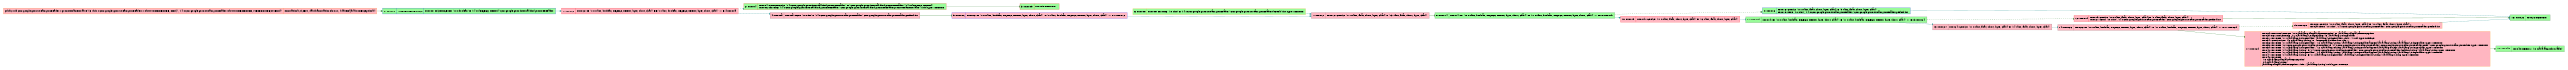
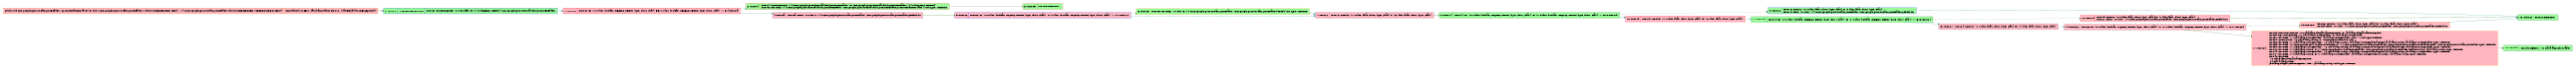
  digraph {
    rankdir=LR
    node [color=gray40 fillcolor=lightpink shape=record style=filled]
    edge [arrowhead=tee color=teal]
    n1 [color=blue fillcolor=palegreen label="{0\:\ 0x0000|MTH_ENTER_BLOCK\l|0x0000: INSTANCE_OF  (r0 I:boolean) = (r4 I:?[OBJECT, ARRAY]) com.google.gson.internal.bind.JsonTreeReader \l}"]
    n2 [color=red label="{1\:\ 0x0002|0x0002: IF  (r0 I:?[int, boolean, OBJECT, ARRAY, byte, short, char]) == (0 ?[int, boolean, OBJECT, ARRAY, byte, short, char])  \-\> B:4:0x000a \l}"]
    n3 [color=red fillcolor=palegreen label="{2\:\ 0x0004|0x0004: CHECK_CAST  (r4 I:com.google.gson.internal.bind.JsonTreeReader) = (com.google.gson.internal.bind.JsonTreeReader) (r4 I:?[OBJECT, ARRAY]) \l0x0006: INVOKE  (r4 I:com.google.gson.internal.bind.JsonTreeReader) com.google.gson.internal.bind.JsonTreeReader.promoteNameToValue():void type: VIRTUAL \l}"]
    n4 [label="{4\:\ 0x000a|0x000a: IGET  (r0 I:int) = (r4 I:com.google.gson.stream.JsonReader) com.google.gson.stream.JsonReader.peeked int \l}"]
    n5 [color=red fillcolor=palegreen label="{3\:\ 0x0009|0x0009: RETURN   \l}"]
    n6 [color=blue label="{5\:\ 0x000c|0x000c: IF  (r0 I:?[int, boolean, OBJECT, ARRAY, byte, short, char]) != (0 ?[int, boolean, OBJECT, ARRAY, byte, short, char])  \-\> B:7:0x0012 \l}"]
    n7 [color=darkorange fillcolor=palegreen label="{6\:\ 0x000e|0x000e: INVOKE  (r0 I:int) = (r4 I:com.google.gson.stream.JsonReader) com.google.gson.stream.JsonReader.doPeek():int type: VIRTUAL \l}"]
    n8 [label="{7\:\ 0x0012|0x0012: CONST  (r1 I:?[int, float, short, byte, char]) = (13 ?[int, float, short, byte, char]) \l}"]
    n9 [fillcolor=palegreen label="{8\:\ 0x0014|0x0014: IF  (r0 I:?[int, boolean, OBJECT, ARRAY, byte, short, char]) != (r1 I:?[int, boolean, OBJECT, ARRAY, byte, short, char])  \-\> B:10:0x001b \l}"]
    n10 [color=blue fillcolor=palegreen label="{9\:\ 0x0016|0x0016: CONST  (r0 I:?[int, float, short, byte, char]) = (9 ?[int, float, short, byte, char]) \l0x0018: IPUT  (r0 I:int), (r4 I:com.google.gson.stream.JsonReader) com.google.gson.stream.JsonReader.peeked int \l}"]
    n11 [color=red label="{10\:\ 0x001b|0x001b: CONST  (r1 I:?[int, float, short, byte, char]) = (12 ?[int, float, short, byte, char]) \l}"]
    n12 [fillcolor=palegreen label="{16\:\ 0x002c|0x002c: RETURN   \l}"]
    n13 [fillcolor=palegreen label="{11\:\ 0x001d|0x001d: IF  (r0 I:?[int, boolean, OBJECT, ARRAY, byte, short, char]) != (r1 I:?[int, boolean, OBJECT, ARRAY, byte, short, char])  \-\> B:13:0x0024 \l}"]
    n14 [color=red label="{12\:\ 0x001f|0x001f: CONST  (r0 I:?[int, float, short, byte, char]) = (8 ?[int, float, short, byte, char]) \l0x0021: IPUT  (r0 I:int), (r4 I:com.google.gson.stream.JsonReader) com.google.gson.stream.JsonReader.peeked int \l}"]
    n15 [label="{13\:\ 0x0024|0x0024: CONST  (r1 I:?[int, float, short, byte, char]) = (14 ?[int, float, short, byte, char]) \l}"]
    n16 [label="{14\:\ 0x0026|0x0026: IF  (r0 I:?[int, boolean, OBJECT, ARRAY, byte, short, char]) != (r1 I:?[int, boolean, OBJECT, ARRAY, byte, short, char])  \-\> B:17:0x002d \l}"]
    n17 [color=darkorange label="{15\:\ 0x0028|0x0028: CONST  (r0 I:?[int, float, short, byte, char]) = (10 ?[int, float, short, byte, char]) \l0x002a: IPUT  (r0 I:int), (r4 I:com.google.gson.stream.JsonReader) com.google.gson.stream.JsonReader.peeked int \l}"]
    n18 [color=darkorange label="{17\:\ 0x002d|0x002d: NEW_INSTANCE  (r0 I:java.lang.IllegalStateException) =  java.lang.IllegalStateException \l0x002f: NEW_INSTANCE  (r1 I:java.lang.StringBuilder) =  java.lang.StringBuilder \l0x0031: INVOKE  (r1 I:java.lang.StringBuilder) java.lang.StringBuilder.\<init\>():void type: DIRECT \l0x0034: CONST_STR  (r2 I:java.lang.String) =  \"Expected a name but was \" \l0x0036: INVOKE  (r1 I:java.lang.StringBuilder), (r2 I:java.lang.String) java.lang.StringBuilder.append(java.lang.String):java.lang.StringBuilder type: VIRTUAL \l0x0039: INVOKE  (r2 I:com.google.gson.stream.JsonToken) = (r4 I:com.google.gson.stream.JsonReader) com.google.gson.stream.JsonReader.peek():com.google.gson.stream.JsonToken type: VIRTUAL \l0x003d: INVOKE  (r1 I:java.lang.StringBuilder), (r2 I:java.lang.Object) java.lang.StringBuilder.append(java.lang.Object):java.lang.StringBuilder type: VIRTUAL \l0x0040: INVOKE  (r4 I:java.lang.String) = (r4 I:com.google.gson.stream.JsonReader) com.google.gson.stream.JsonReader.locationString():java.lang.String type: VIRTUAL \l0x0044: INVOKE  (r1 I:java.lang.StringBuilder), (r4 I:java.lang.String) java.lang.StringBuilder.append(java.lang.String):java.lang.StringBuilder type: VIRTUAL \l0x0047: INVOKE  (r4 I:java.lang.String) = (r1 I:java.lang.StringBuilder) java.lang.StringBuilder.toString():java.lang.String type: VIRTUAL \l0x004b: INVOKE  \l  (r0 I:java.lang.IllegalStateException)\l  (r4 I:java.lang.String)\l java.lang.IllegalStateException.\<init\>(java.lang.String):void type: DIRECT \l}"]
    n19 [fillcolor=palegreen label="{18\:\ 0x004e|0x004e: THROW  (r0 I:java.lang.Throwable) \l}"]
    n20 [color=darkorange label="{public void com.google.gson.stream.JsonReader.1.promoteNameToValue((r3 'this' I:com.google.gson.stream.JsonReader$1 A[IMMUTABLE_TYPE, THIS]), (r4 I:com.google.gson.stream.JsonReader A[IMMUTABLE_TYPE, METHOD_ARGUMENT]))  | Annotation[SYSTEM, dalvik.annotation.Throws, \{value=[java.io.IOException]\}]\l}"]
    n1 -> n2 [arrowhead=diamond]
    n2 -> n3 [style=dashed]
    n2 -> n4
    n3 -> n5 [color=darkgreen]
    n4 -> n6 [color=darkgreen]
+   n6 -> n7 [color=darkgreen style=dashed]
    n6 -> n8 [arrowhead=diamond]
    n7 -> n8 [arrowhead=diamond]
    n8 -> n9 [color=darkgreen]
    n9 -> n10 [arrowhead=diamond color=darkgreen style=dashed]
    n9 -> n11 [arrowhead=diamond]
    n10 -> n12
    n11 -> n13
    n13 -> n14 [color=darkgreen style=dashed]
    n13 -> n15
    n14 -> n12 [arrowhead=diamond color=darkgreen]
    n15 -> n16
    n16 -> n17 [color=darkgreen style=dashed]
    n16 -> n18 [color=darkgreen]
    n17 -> n12
    n18 -> n19 [arrowhead=diamond color=darkgreen]
    n20 -> n1 [arrowhead=diamond color=darkgreen]
  }
